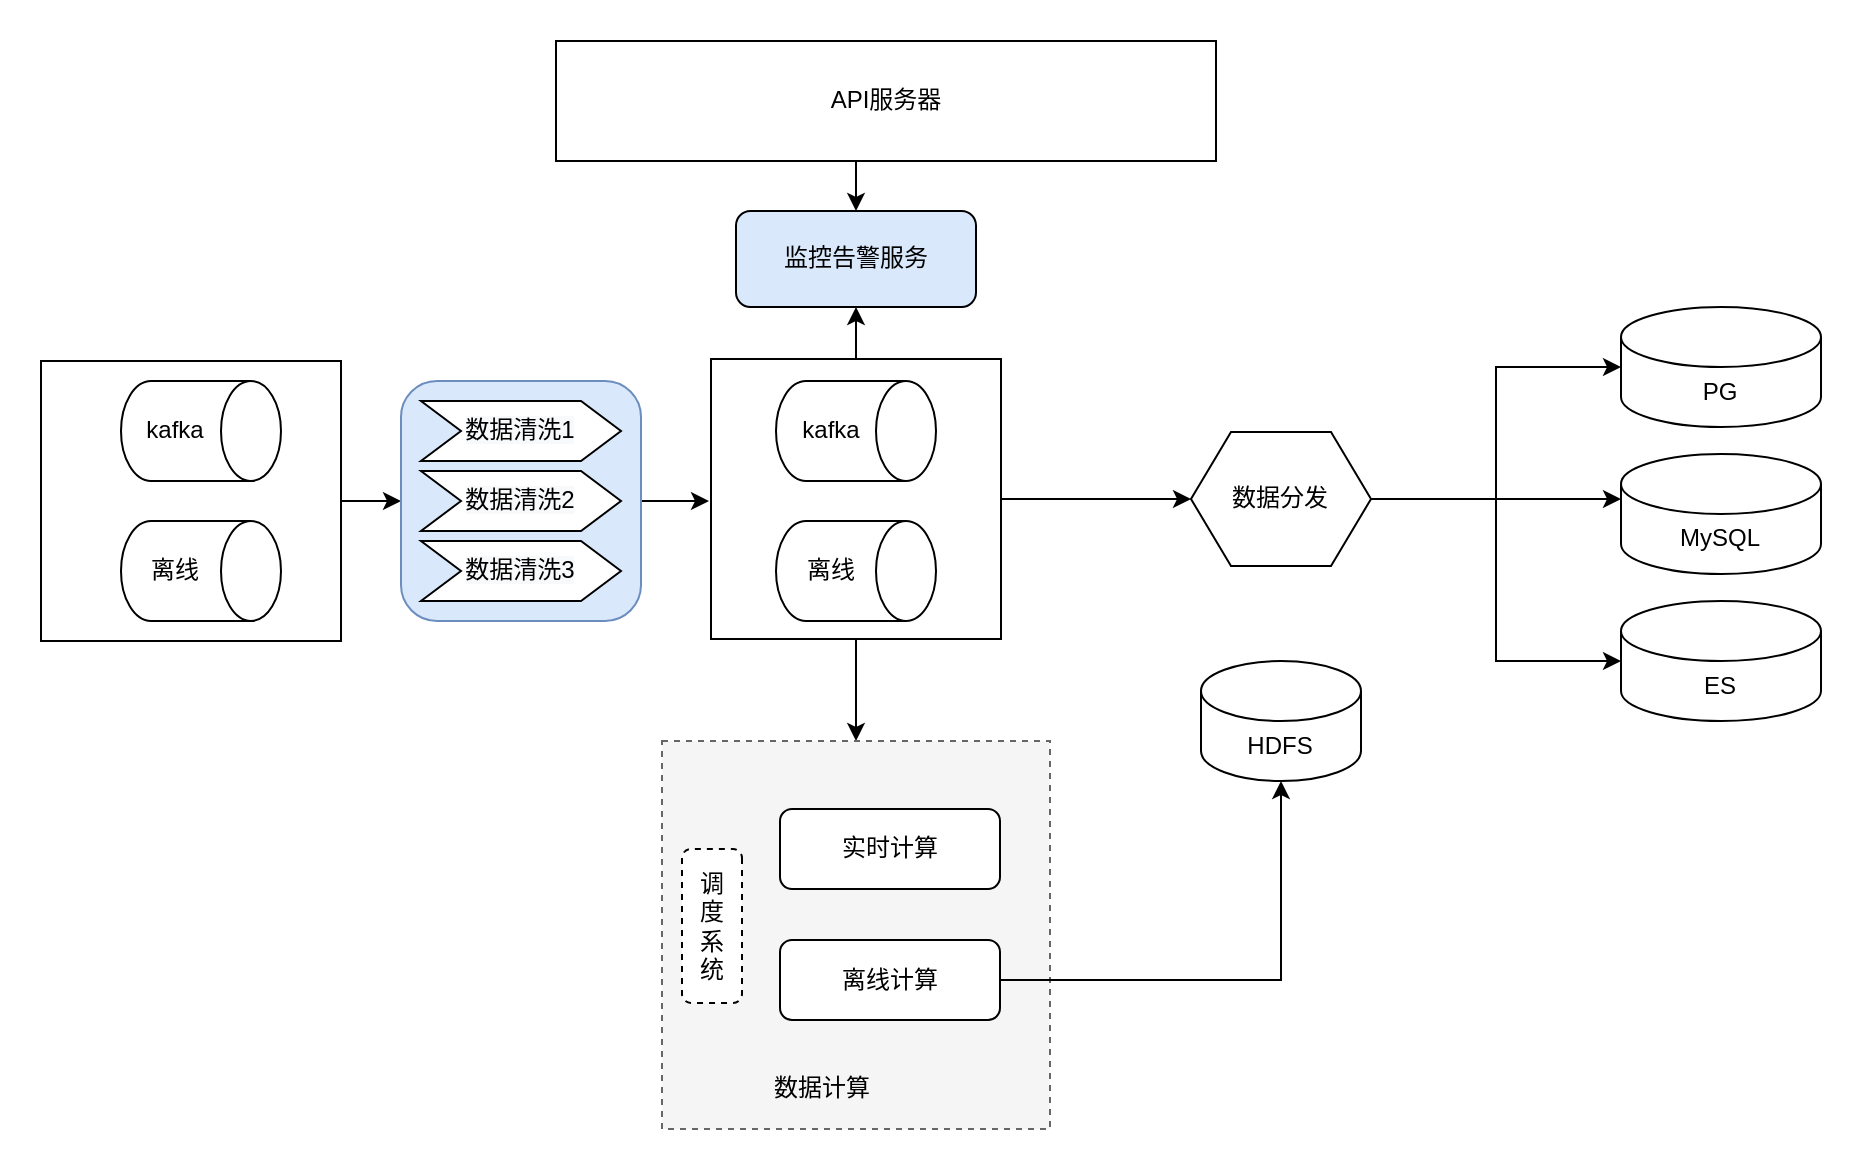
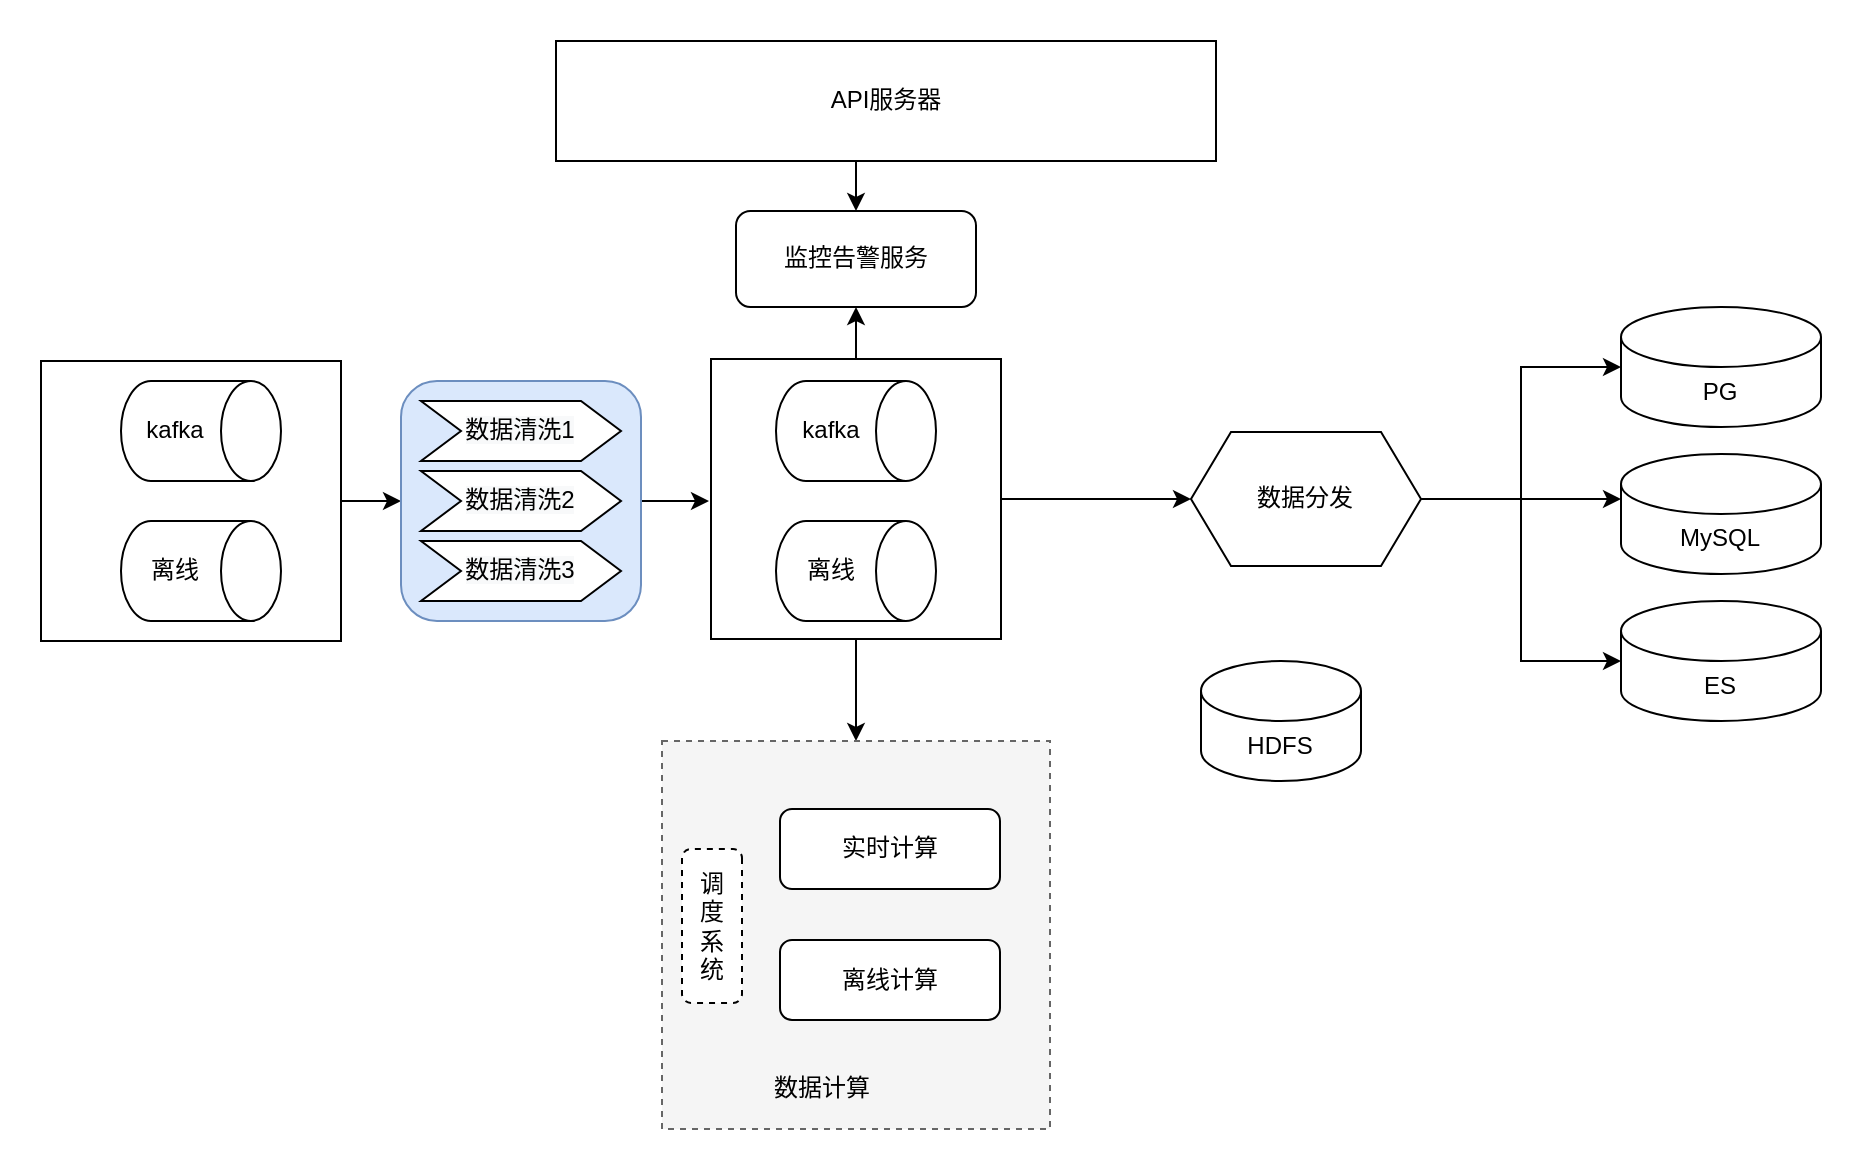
  <mxCell id="0" />
  <mxCell id="1" parent="0" />
  <mxCell id="2" style="edgeStyle=orthogonalEdgeStyle;rounded=0;orthogonalLoop=1;jettySize=auto;html=1;exitX=0.5;exitY=0;exitDx=0;exitDy=0;exitPerimeter=0;entryX=0;entryY=0.5;entryDx=0;entryDy=0;" edge="1" parent="1" target="4"><mxGeometry relative="1" as="geometry"><mxPoint x="170" y="250" as="sourcePoint" /></mxGeometry></mxCell>
  <mxCell id="3" style="edgeStyle=orthogonalEdgeStyle;rounded=0;orthogonalLoop=1;jettySize=auto;html=1;exitX=1;exitY=0.5;exitDx=0;exitDy=0;entryX=0.5;entryY=1;entryDx=0;entryDy=0;entryPerimeter=0;" edge="1" parent="1" source="4"><mxGeometry relative="1" as="geometry"><mxPoint x="354" y="250" as="targetPoint" /></mxGeometry></mxCell>
  <mxCell id="4" value="" style="rounded=1;whiteSpace=wrap;html=1;fillColor=#dae8fc;strokeColor=#6c8ebf;" vertex="1" parent="1"><mxGeometry x="200" y="190" width="120" height="120" as="geometry" /></mxCell>
  <mxCell id="5" style="edgeStyle=orthogonalEdgeStyle;rounded=0;orthogonalLoop=1;jettySize=auto;html=1;exitX=0.5;exitY=1;exitDx=0;exitDy=0;entryX=0.5;entryY=0;entryDx=0;entryDy=0;" edge="1" parent="1" source="6" target="7"><mxGeometry relative="1" as="geometry" /></mxCell>
  <mxCell id="6" value="API服务器" style="rounded=0;whiteSpace=wrap;html=1;" vertex="1" parent="1"><mxGeometry x="277.5" y="20" width="330" height="60" as="geometry" /></mxCell>
- <mxCell id="7" value="监控告警服务" style="rounded=1;whiteSpace=wrap;html=1;fillColor=#dae8fc;" vertex="1" parent="1"><mxGeometry x="367.5" y="105" width="120" height="48" as="geometry" /></mxCell>
+ <mxCell id="7" value="监控告警服务" style="rounded=1;whiteSpace=wrap;html=1;" vertex="1" parent="1"><mxGeometry x="367.5" y="105" width="120" height="48" as="geometry" /></mxCell>
  <mxCell id="8" style="edgeStyle=orthogonalEdgeStyle;rounded=0;orthogonalLoop=1;jettySize=auto;html=1;exitX=0.5;exitY=0;exitDx=0;exitDy=0;entryX=0.5;entryY=1;entryDx=0;entryDy=0;" edge="1" parent="1" source="11" target="7"><mxGeometry relative="1" as="geometry" /></mxCell>
  <mxCell id="9" style="edgeStyle=orthogonalEdgeStyle;rounded=0;orthogonalLoop=1;jettySize=auto;html=1;exitX=1;exitY=0.5;exitDx=0;exitDy=0;entryX=0;entryY=0.5;entryDx=0;entryDy=0;" edge="1" parent="1" source="11" target="29"><mxGeometry relative="1" as="geometry" /></mxCell>
  <mxCell id="10" style="edgeStyle=orthogonalEdgeStyle;rounded=0;orthogonalLoop=1;jettySize=auto;html=1;exitX=0.5;exitY=1;exitDx=0;exitDy=0;" edge="1" parent="1" source="11" target="20"><mxGeometry relative="1" as="geometry" /></mxCell>
  <mxCell id="11" value="" style="rounded=0;whiteSpace=wrap;html=1;" vertex="1" parent="1"><mxGeometry x="355" y="179" width="145" height="140" as="geometry" /></mxCell>
  <mxCell id="12" value="kafka" style="shape=cylinder3;whiteSpace=wrap;html=1;boundedLbl=1;backgroundOutline=1;size=15;direction=south;" vertex="1" parent="1"><mxGeometry x="387.5" y="190" width="80" height="50" as="geometry" /></mxCell>
  <mxCell id="13" value="离线" style="shape=cylinder3;whiteSpace=wrap;html=1;boundedLbl=1;backgroundOutline=1;size=15;direction=south;" vertex="1" parent="1"><mxGeometry x="387.5" y="260" width="80" height="50" as="geometry" /></mxCell>
  <mxCell id="14" value="" style="rounded=0;whiteSpace=wrap;html=1;" vertex="1" parent="1"><mxGeometry x="20" y="180" width="150" height="140" as="geometry" /></mxCell>
  <mxCell id="15" value="kafka" style="shape=cylinder3;whiteSpace=wrap;html=1;boundedLbl=1;backgroundOutline=1;size=15;direction=south;" vertex="1" parent="1"><mxGeometry x="60" y="190" width="80" height="50" as="geometry" /></mxCell>
  <mxCell id="16" value="离线" style="shape=cylinder3;whiteSpace=wrap;html=1;boundedLbl=1;backgroundOutline=1;size=15;direction=south;" vertex="1" parent="1"><mxGeometry x="60" y="260" width="80" height="50" as="geometry" /></mxCell>
  <mxCell id="17" value="&lt;span style=&quot;color: rgb(0 , 0 , 0) ; font-family: &amp;#34;helvetica&amp;#34; ; font-size: 12px ; font-style: normal ; font-weight: 400 ; letter-spacing: normal ; text-align: center ; text-indent: 0px ; text-transform: none ; word-spacing: 0px ; background-color: rgb(248 , 249 , 250) ; display: inline ; float: none&quot;&gt;数据清洗1&lt;/span&gt;" style="shape=step;perimeter=stepPerimeter;whiteSpace=wrap;html=1;fixedSize=1;" vertex="1" parent="1"><mxGeometry x="210" y="200" width="100" height="30" as="geometry" /></mxCell>
  <mxCell id="18" value="&lt;span style=&quot;color: rgb(0 , 0 , 0) ; font-family: &amp;#34;helvetica&amp;#34; ; font-size: 12px ; font-style: normal ; font-weight: 400 ; letter-spacing: normal ; text-align: center ; text-indent: 0px ; text-transform: none ; word-spacing: 0px ; background-color: rgb(248 , 249 , 250) ; display: inline ; float: none&quot;&gt;数据清洗2&lt;/span&gt;" style="shape=step;perimeter=stepPerimeter;whiteSpace=wrap;html=1;fixedSize=1;" vertex="1" parent="1"><mxGeometry x="210" y="235" width="100" height="30" as="geometry" /></mxCell>
  <mxCell id="19" value="&lt;span style=&quot;color: rgb(0 , 0 , 0) ; font-family: &amp;#34;helvetica&amp;#34; ; font-size: 12px ; font-style: normal ; font-weight: 400 ; letter-spacing: normal ; text-align: center ; text-indent: 0px ; text-transform: none ; word-spacing: 0px ; background-color: rgb(248 , 249 , 250) ; display: inline ; float: none&quot;&gt;数据清洗3&lt;/span&gt;" style="shape=step;perimeter=stepPerimeter;whiteSpace=wrap;html=1;fixedSize=1;" vertex="1" parent="1"><mxGeometry x="210" y="270" width="100" height="30" as="geometry" /></mxCell>
  <mxCell id="20" value="" style="whiteSpace=wrap;html=1;aspect=fixed;dashed=1;fillColor=#f5f5f5;strokeColor=#666666;fontColor=#333333;" vertex="1" parent="1"><mxGeometry x="330.5" y="370" width="194" height="194" as="geometry" /></mxCell>
  <mxCell id="21" value="调&lt;br&gt;度&lt;br&gt;系&lt;br&gt;统" style="rounded=1;whiteSpace=wrap;html=1;dashed=1;direction=south;" vertex="1" parent="1"><mxGeometry x="340.5" y="424" width="30" height="77" as="geometry" /></mxCell>
  <mxCell id="22" value="实时计算" style="rounded=1;whiteSpace=wrap;html=1;" vertex="1" parent="1"><mxGeometry x="389.5" y="404" width="110" height="40" as="geometry" /></mxCell>
- <mxCell id="23" style="edgeStyle=orthogonalEdgeStyle;rounded=0;orthogonalLoop=1;jettySize=auto;html=1;exitX=1;exitY=0.5;exitDx=0;exitDy=0;" edge="1" parent="1" source="24" target="30"><mxGeometry relative="1" as="geometry" /></mxCell>
  <mxCell id="24" value="离线计算" style="rounded=1;whiteSpace=wrap;html=1;" vertex="1" parent="1"><mxGeometry x="389.5" y="469.5" width="110" height="40" as="geometry" /></mxCell>
  <mxCell id="25" value="数据计算" style="text;html=1;strokeColor=none;fillColor=none;align=center;verticalAlign=middle;whiteSpace=wrap;rounded=0;dashed=1;" vertex="1" parent="1"><mxGeometry x="370.5" y="534" width="80" height="20" as="geometry" /></mxCell>
  <mxCell id="26" style="edgeStyle=orthogonalEdgeStyle;rounded=0;orthogonalLoop=1;jettySize=auto;html=1;exitX=1;exitY=0.5;exitDx=0;exitDy=0;entryX=0;entryY=0.5;entryDx=0;entryDy=0;entryPerimeter=0;" edge="1" parent="1" source="29" target="31"><mxGeometry relative="1" as="geometry" /></mxCell>
  <mxCell id="27" style="edgeStyle=orthogonalEdgeStyle;rounded=0;orthogonalLoop=1;jettySize=auto;html=1;exitX=1;exitY=0.5;exitDx=0;exitDy=0;entryX=0;entryY=0;entryDx=0;entryDy=22.5;entryPerimeter=0;" edge="1" parent="1" source="29" target="33"><mxGeometry relative="1" as="geometry" /></mxCell>
  <mxCell id="28" style="edgeStyle=orthogonalEdgeStyle;rounded=0;orthogonalLoop=1;jettySize=auto;html=1;exitX=1;exitY=0.5;exitDx=0;exitDy=0;entryX=0;entryY=0.5;entryDx=0;entryDy=0;entryPerimeter=0;" edge="1" parent="1" source="29" target="32"><mxGeometry relative="1" as="geometry" /></mxCell>
- <mxCell id="29" value="数据分发" style="shape=hexagon;perimeter=hexagonPerimeter2;whiteSpace=wrap;html=1;fixedSize=1;" vertex="1" parent="1"><mxGeometry x="595" y="215.5" width="90" height="67" as="geometry" /></mxCell>
+ <mxCell id="29" value="数据分发" style="shape=hexagon;perimeter=hexagonPerimeter2;whiteSpace=wrap;html=1;fixedSize=1;" vertex="1" parent="1"><mxGeometry x="595" y="215.5" width="115" height="67" as="geometry" /></mxCell>
  <mxCell id="30" value="HDFS" style="shape=cylinder3;whiteSpace=wrap;html=1;boundedLbl=1;backgroundOutline=1;size=15;" vertex="1" parent="1"><mxGeometry x="600" y="330" width="80" height="60" as="geometry" /></mxCell>
  <mxCell id="31" value="PG" style="shape=cylinder3;whiteSpace=wrap;html=1;boundedLbl=1;backgroundOutline=1;size=15;" vertex="1" parent="1"><mxGeometry x="810" y="153" width="100" height="60" as="geometry" /></mxCell>
  <mxCell id="32" value="ES" style="shape=cylinder3;whiteSpace=wrap;html=1;boundedLbl=1;backgroundOutline=1;size=15;" vertex="1" parent="1"><mxGeometry x="810" y="300" width="100" height="60" as="geometry" /></mxCell>
  <mxCell id="33" value="MySQL" style="shape=cylinder3;whiteSpace=wrap;html=1;boundedLbl=1;backgroundOutline=1;size=15;" vertex="1" parent="1"><mxGeometry x="810" y="226.5" width="100" height="60" as="geometry" /></mxCell>
